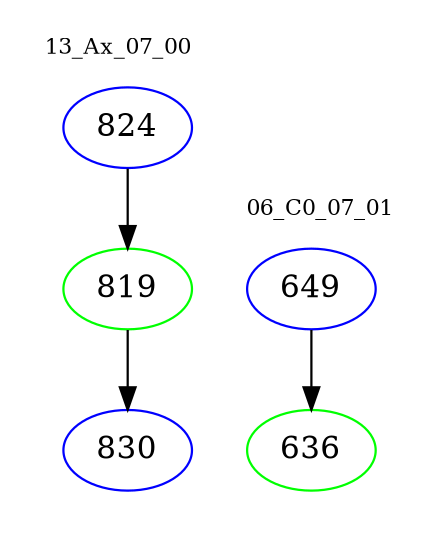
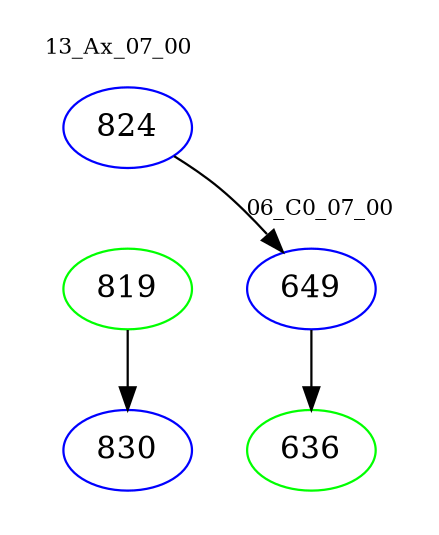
  digraph {
    node [color=blue]
    edge [color=black]
    n1 [label=824]
    n2 [color=green label=819]
    n3 [label=830]
    n4 [label=649]
    n5 [color=green label=636]
    subgraph cluster_1 {
      color=white
      fontsize=10
      label="13_Ax_07_00"
      n1
      n2
      n3
    }
    subgraph cluster_2 {
      color=white
      fontsize=10
-     label="06_C0_07_01"
+     label="06_C0_07_00"
      n4
      n5
    }
-   n1 -> n2
+   n1 -> n4
    n2 -> n3
    n4 -> n5
  }
